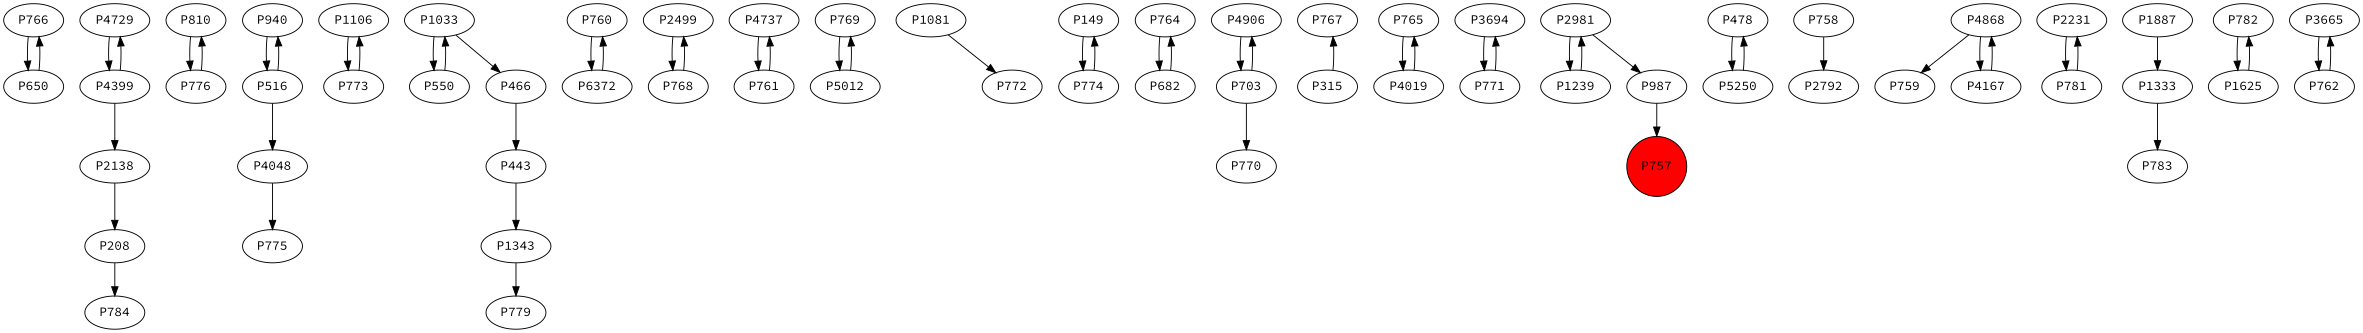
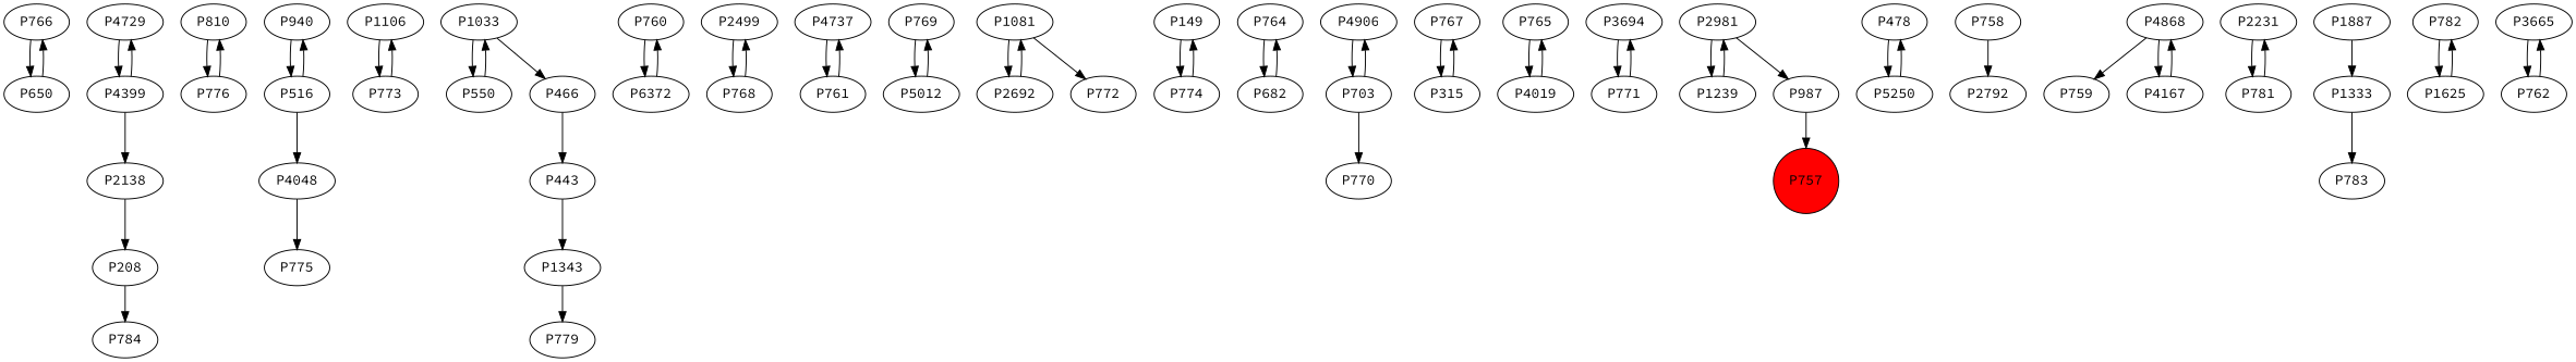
  digraph {
    fontname="Source Code Pro"
    node [fontname="Source Code Pro"]
    edge [fontname="Source Code Pro"]
    P766
    P650
    P4729
    P4399
    P2138
    P208
    P810
    P776
    P940
    P516
    P4048
    P775
    P784
    P1106
    P773
    P443
    P1343
    P779
    P760
    P6372
    P2499
    P768
    P4737
    P761
    P769
    P5012
    P1081
+   P2692
    P772
    P149
    P774
    P764
    P682
    P4906
    P703
    P770
    P767
    P315
    P765
    P4019
    P3694
    P771
    P2981
    P1239
    P987
    P757 [fillcolor=red shape=circle style=filled]
    n47 [label=P478]
    P5250
    P758
    P2792
    P550
    P1033
    P466
    P4868
    P759
    P4167
    P2231
    P781
    P1333
    P783
    P782
    P1625
    P3665
    P762
    P1887
    P766 -> P650
    P650 -> P766
    P4729 -> P4399
    P4399 -> P4729
    P4399 -> P2138
    P2138 -> P208
    P208 -> P784
    P810 -> P776
    P776 -> P810
    P940 -> P516
    P516 -> P940
    P516 -> P4048
    P4048 -> P775
    P1106 -> P773
    P773 -> P1106
    P443 -> P1343
    P1343 -> P779
    P760 -> P6372
    P6372 -> P760
    P2499 -> P768
    P768 -> P2499
    P4737 -> P761
    P761 -> P4737
    P769 -> P5012
    P5012 -> P769
+   P1081 -> P2692
    P1081 -> P772
+   P2692 -> P1081
    P149 -> P774
    P774 -> P149
    P764 -> P682
    P682 -> P764
    P4906 -> P703
    P703 -> P4906
    P703 -> P770
+   P767 -> P315
    P315 -> P767
    P765 -> P4019
    P4019 -> P765
    P3694 -> P771
    P771 -> P3694
    P2981 -> P1239
    P2981 -> P987
    P1239 -> P2981
    P987 -> P757
    n47 -> P5250
    P5250 -> n47
    P758 -> P2792
    P550 -> P1033
    P1033 -> P550
    P1033 -> P466
    P466 -> P443
    P4868 -> P759
    P4868 -> P4167
    P4167 -> P4868
    P2231 -> P781
    P781 -> P2231
    P1333 -> P783
    P782 -> P1625
    P1625 -> P782
    P3665 -> P762
    P762 -> P3665
    P1887 -> P1333
  }
